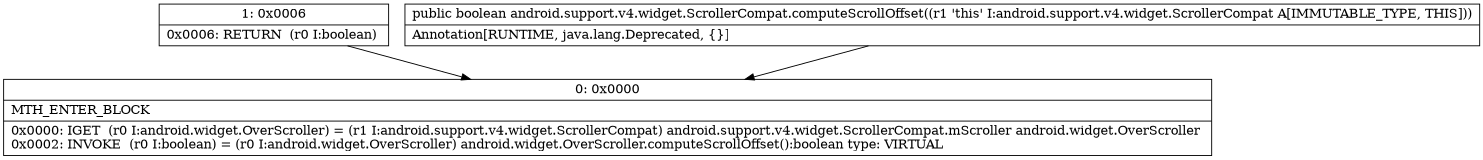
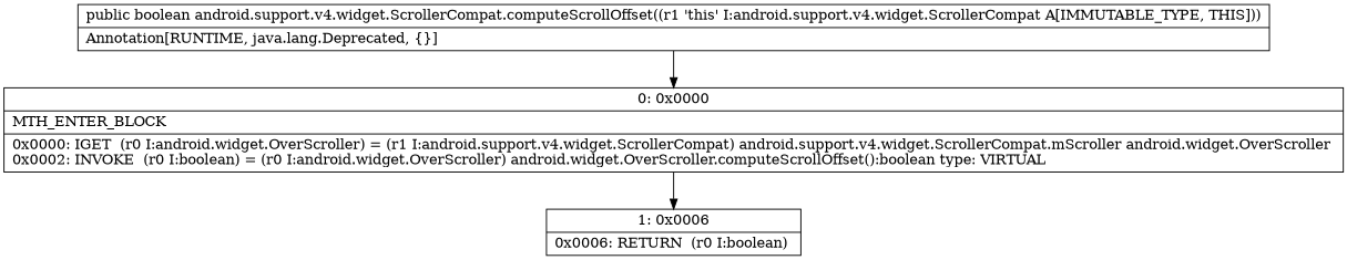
  digraph {
    node [shape=record]
    n1 [label="{0\:\ 0x0000|MTH_ENTER_BLOCK\l|0x0000: IGET  (r0 I:android.widget.OverScroller) = (r1 I:android.support.v4.widget.ScrollerCompat) android.support.v4.widget.ScrollerCompat.mScroller android.widget.OverScroller \l0x0002: INVOKE  (r0 I:boolean) = (r0 I:android.widget.OverScroller) android.widget.OverScroller.computeScrollOffset():boolean type: VIRTUAL \l}"]
    n2 [label="{1\:\ 0x0006|0x0006: RETURN  (r0 I:boolean) \l}"]
    n3 [label="{public boolean android.support.v4.widget.ScrollerCompat.computeScrollOffset((r1 'this' I:android.support.v4.widget.ScrollerCompat A[IMMUTABLE_TYPE, THIS]))  | Annotation[RUNTIME, java.lang.Deprecated, \{\}]\l}"]
-   n2 -> n1
+   n1 -> n2
    n3 -> n1
  }
